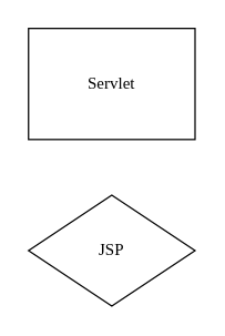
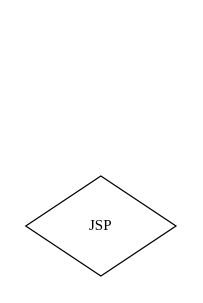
  <mxCell id="0" />
  <mxCell id="1" parent="0" />
- <mxCell id="2" value="Servlet" style="rounded=0;whiteSpace=wrap;html=1;fontFamily=a고딕14;" vertex="1" parent="1"><mxGeometry x="20" y="20" width="120" height="80" as="geometry" /></mxCell>
  <mxCell id="3" value="JSP" style="rhombus;whiteSpace=wrap;html=1;fontFamily=a고딕14;" vertex="1" parent="1"><mxGeometry x="20" y="140" width="120" height="80" as="geometry" /></mxCell>
